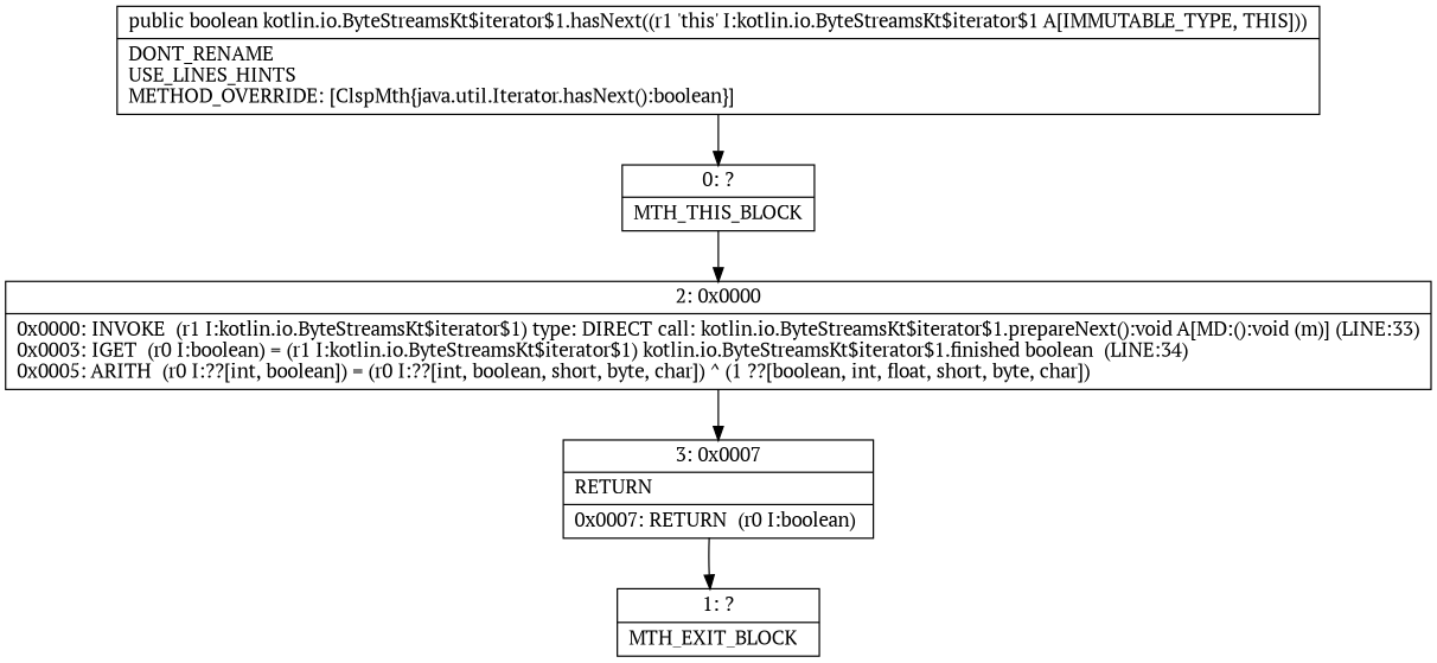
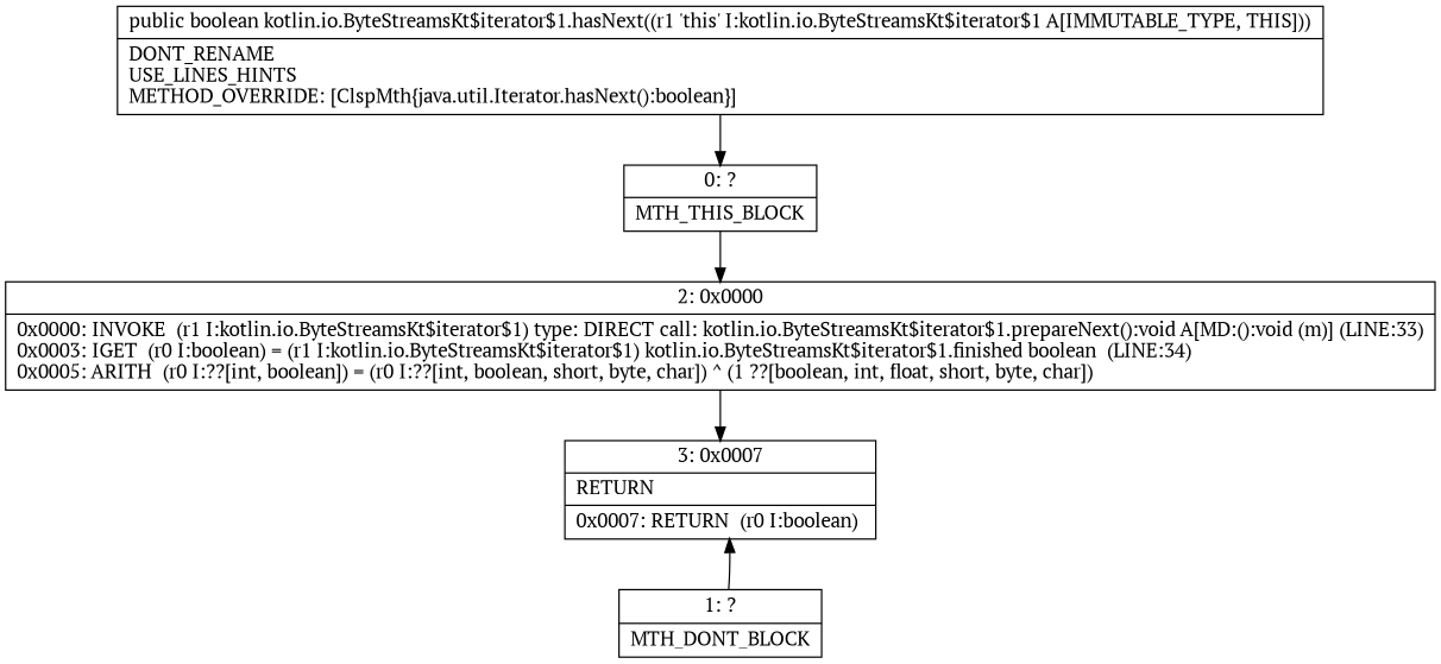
  digraph {
    fontname="PT Serif"
    node [fontname="PT Serif" shape=record]
    edge [fontname="PT Serif"]
    n1 [label="{0\:\ ?|MTH_THIS_BLOCK\l}"]
    n2 [label="{2\:\ 0x0000|0x0000: INVOKE  (r1 I:kotlin.io.ByteStreamsKt$iterator$1) type: DIRECT call: kotlin.io.ByteStreamsKt$iterator$1.prepareNext():void A[MD:():void (m)] (LINE:33)\l0x0003: IGET  (r0 I:boolean) = (r1 I:kotlin.io.ByteStreamsKt$iterator$1) kotlin.io.ByteStreamsKt$iterator$1.finished boolean  (LINE:34)\l0x0005: ARITH  (r0 I:??[int, boolean]) = (r0 I:??[int, boolean, short, byte, char]) ^ (1 ??[boolean, int, float, short, byte, char]) \l}"]
    n3 [label="{3\:\ 0x0007|RETURN\l|0x0007: RETURN  (r0 I:boolean) \l}"]
-   n4 [label="{1\:\ ?|MTH_EXIT_BLOCK\l}"]
+   n4 [label="{1\:\ ?|MTH_DONT_BLOCK\l}"]
    n5 [label="{public boolean kotlin.io.ByteStreamsKt$iterator$1.hasNext((r1 'this' I:kotlin.io.ByteStreamsKt$iterator$1 A[IMMUTABLE_TYPE, THIS]))  | DONT_RENAME\lUSE_LINES_HINTS\lMETHOD_OVERRIDE: [ClspMth\{java.util.Iterator.hasNext():boolean\}]\l}"]
    n1 -> n2
    n2 -> n3
-   n3 -> n4
+   n4 -> n3
    n5 -> n1
  }
